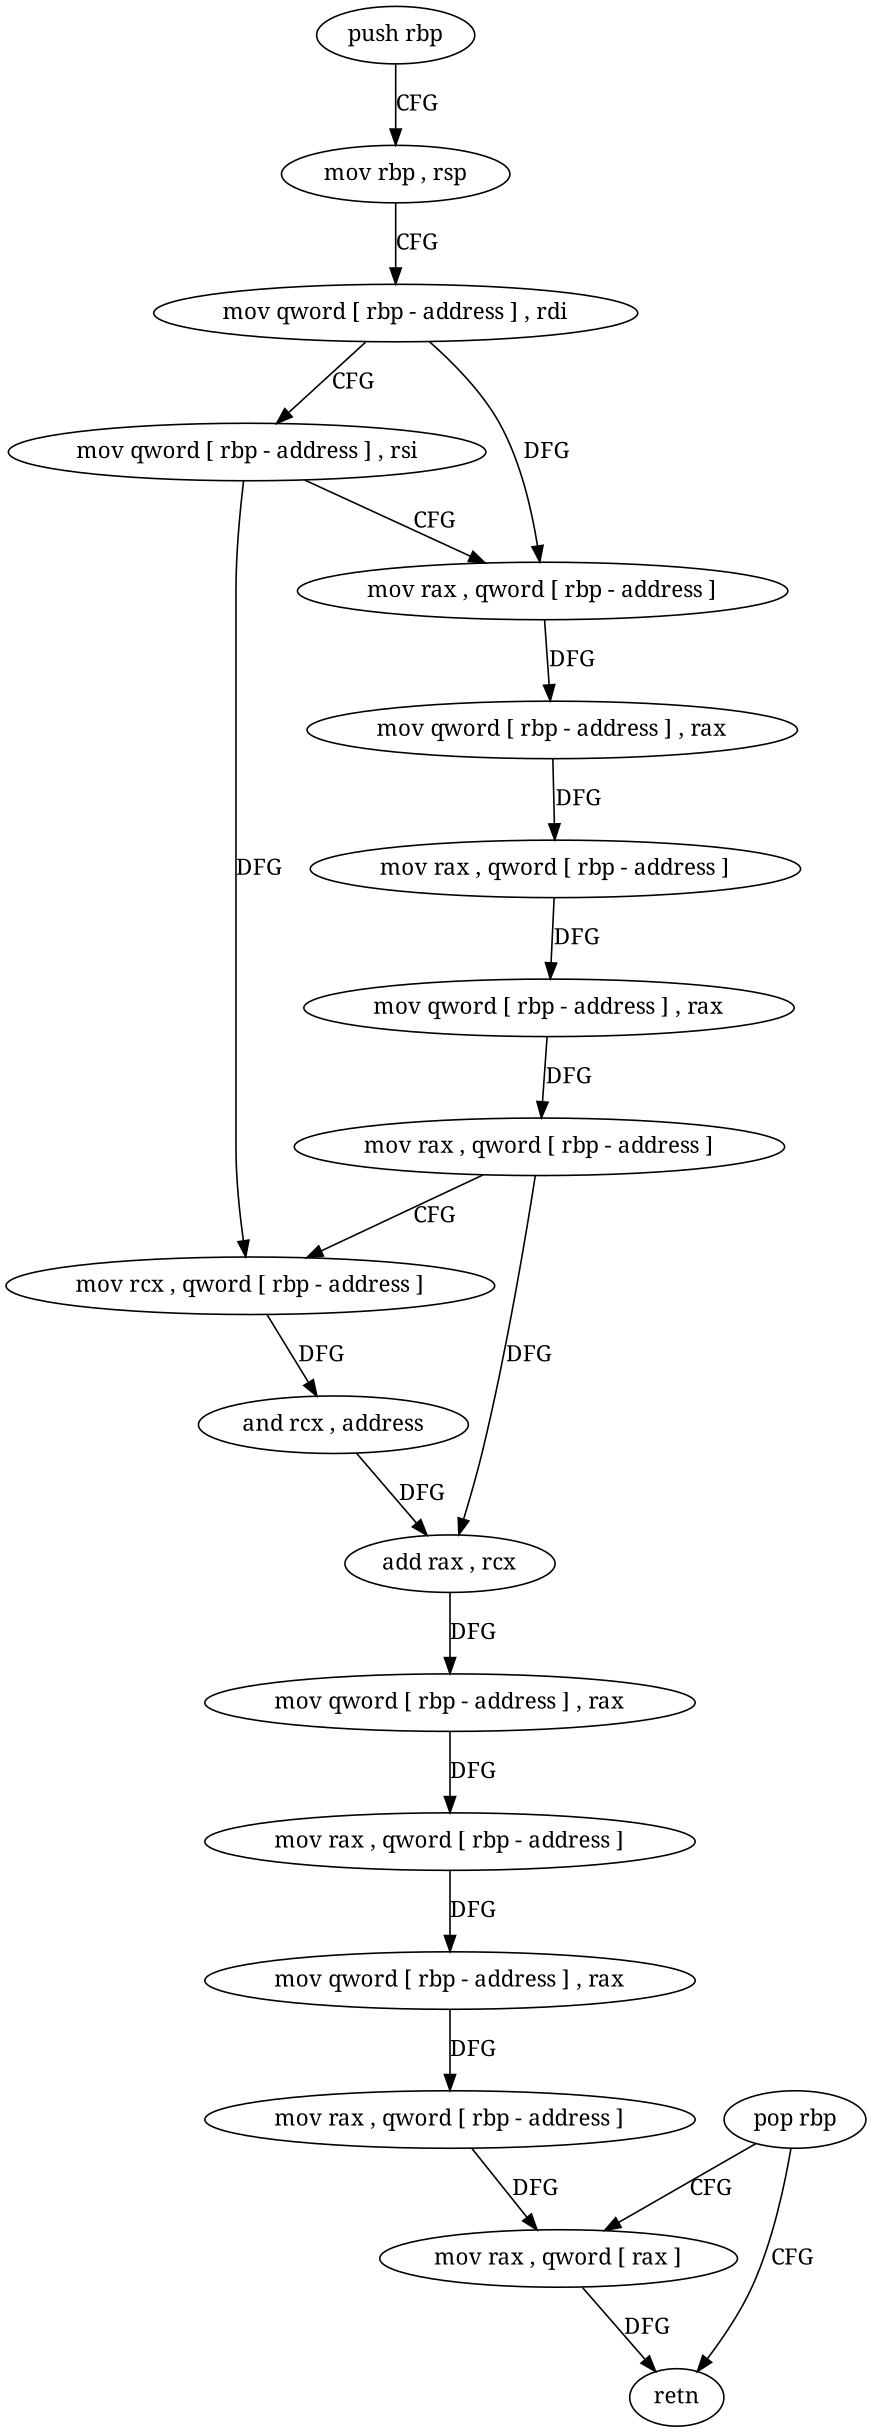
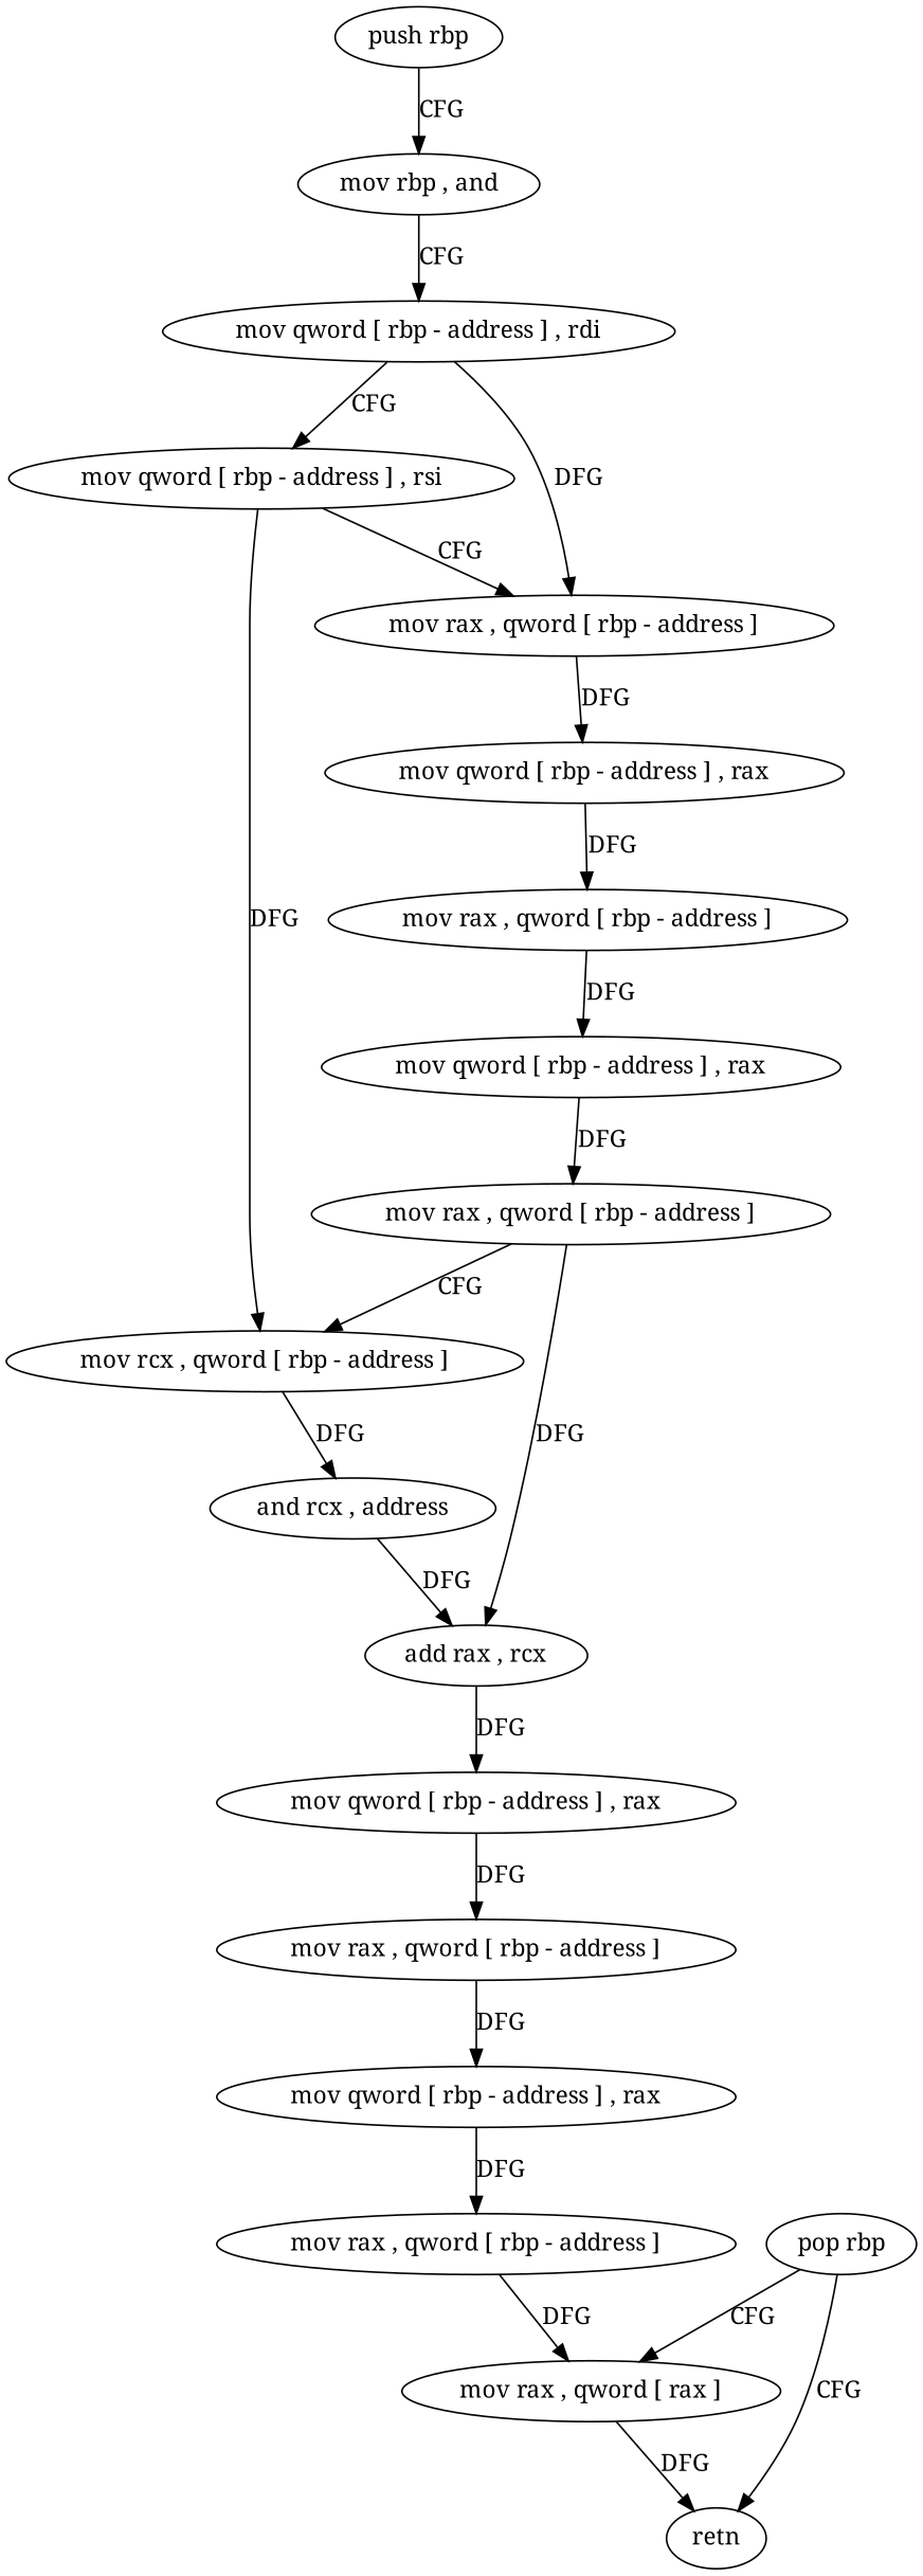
  digraph {
    fontname="Noto Serif"
    node [fontname="Noto Serif"]
    edge [fontname="Noto Serif"]
    n1 [label="push rbp"]
-   n2 [label="mov rbp , rsp"]
+   n2 [label="mov rbp , and"]
    n3 [label="mov qword [ rbp - address ] , rdi"]
    n4 [label="mov qword [ rbp - address ] , rsi"]
    n5 [label="mov rax , qword [ rbp - address ]"]
    n6 [label="mov rcx , qword [ rbp - address ]"]
    n7 [label="mov qword [ rbp - address ] , rax"]
    n8 [label="and rcx , address"]
    n9 [label="mov rax , qword [ rbp - address ]"]
    n10 [label="mov qword [ rbp - address ] , rax"]
    n11 [label="mov rax , qword [ rbp - address ]"]
    n12 [label="add rax , rcx"]
    n13 [label="mov qword [ rbp - address ] , rax"]
    n14 [label="mov rax , qword [ rbp - address ]"]
    n15 [label="mov qword [ rbp - address ] , rax"]
    n16 [label="mov rax , qword [ rbp - address ]"]
    n17 [label="mov rax , qword [ rax ]"]
    n18 [label=retn]
    n19 [label="pop rbp"]
    n1 -> n2 [label=CFG]
    n2 -> n3 [label=CFG]
    n3 -> n4 [label=CFG]
    n3 -> n5 [label=DFG]
    n4 -> n5 [label=CFG]
    n4 -> n6 [label=DFG]
    n5 -> n7 [label=DFG]
    n6 -> n8 [label=DFG]
    n7 -> n9 [label=DFG]
    n8 -> n12 [label=DFG]
    n9 -> n10 [label=DFG]
    n10 -> n11 [label=DFG]
    n11 -> n6 [label=CFG]
    n11 -> n12 [label=DFG]
    n12 -> n13 [label=DFG]
    n13 -> n14 [label=DFG]
    n14 -> n15 [label=DFG]
    n15 -> n16 [label=DFG]
    n16 -> n17 [label=DFG]
    n17 -> n18 [label=DFG]
    n19 -> n17 [label=CFG]
    n19 -> n18 [label=CFG]
  }
